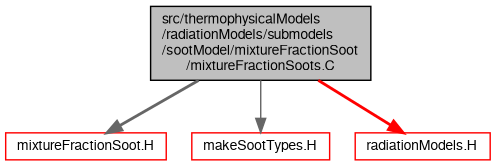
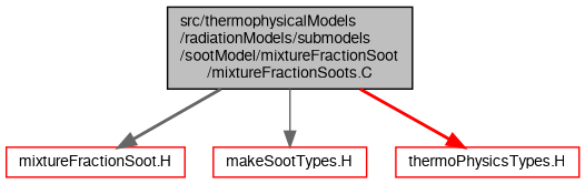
  digraph {
    node [color=red fontname=FreeSans fontsize=10 shape=record]
    edge [color=gray40 fontname=FreeSans fontsize=10 labelfontname=FreeSans labelfontsize=10 style=bold]
    n1 [color=black fillcolor=grey75 fontcolor=black height=0.2 label="src/thermophysicalModels\l/radiationModels/submodels\l/sootModel/mixtureFractionSoot\l/mixtureFractionSoots.C" style=filled width=0.4]
    n2 [height=0.2 label="mixtureFractionSoot.H" width=0.4]
    n3 [height=0.2 label="makeSootTypes.H" width=0.4]
-   n4 [height=0.2 label="radiationModels.H" width=0.4]
+   n4 [height=0.2 label="thermoPhysicsTypes.H" width=0.4]
    n1 -> n2
    n1 -> n3 [style=solid]
    n1 -> n4 [color=red]
  }
